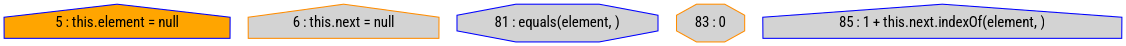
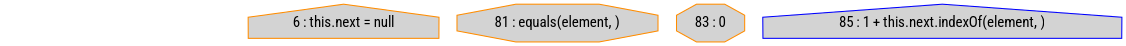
  digraph {
    fontname="Roboto Condensed"
    node [style=filled fillcolor=lightgrey color=blue shape=house fontname="Roboto Condensed"]
-   "5 : this.element = null" [fillcolor=orange]
    "6 : this.next = null" [color=darkorange]
-   "81 : equals(element, )" [shape=octagon]
+   "81 : equals(element, )" [color=darkorange shape=octagon]
    "83 : 0" [color=darkorange shape=octagon]
    "85 : 1 + this.next.indexOf(element, )"
  }
